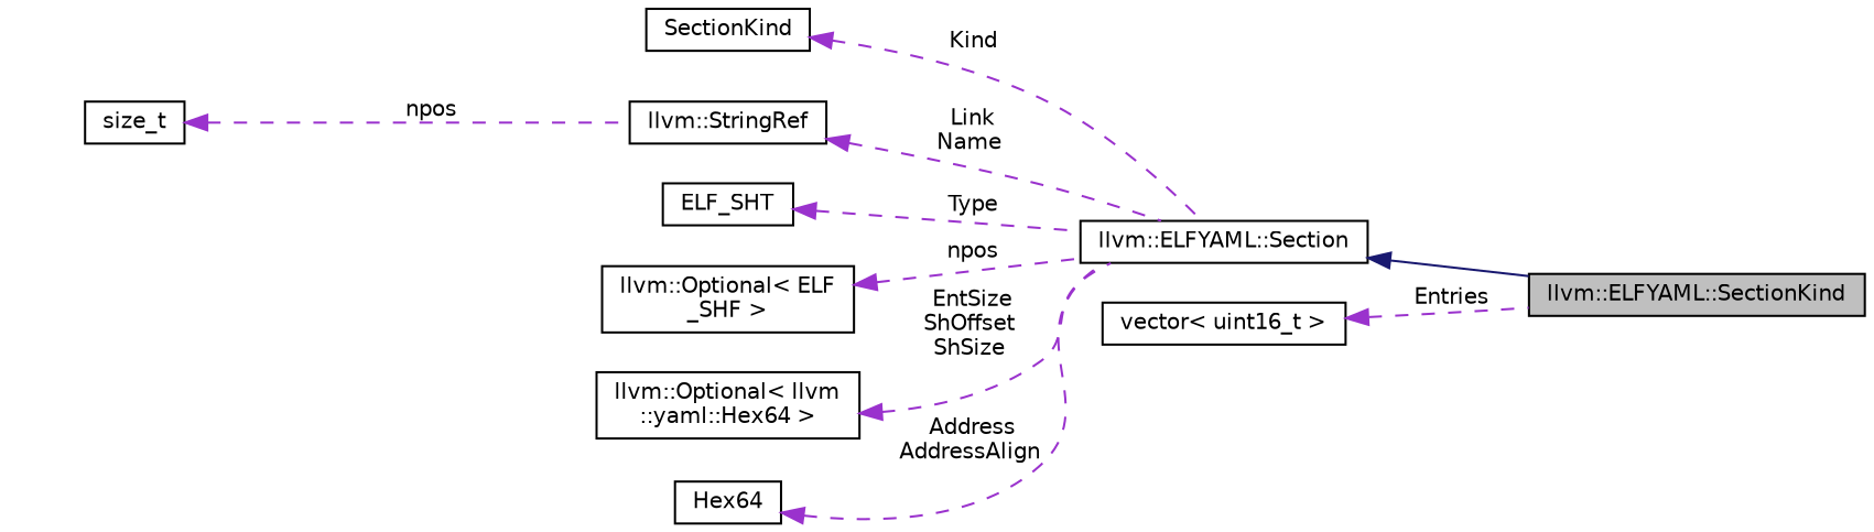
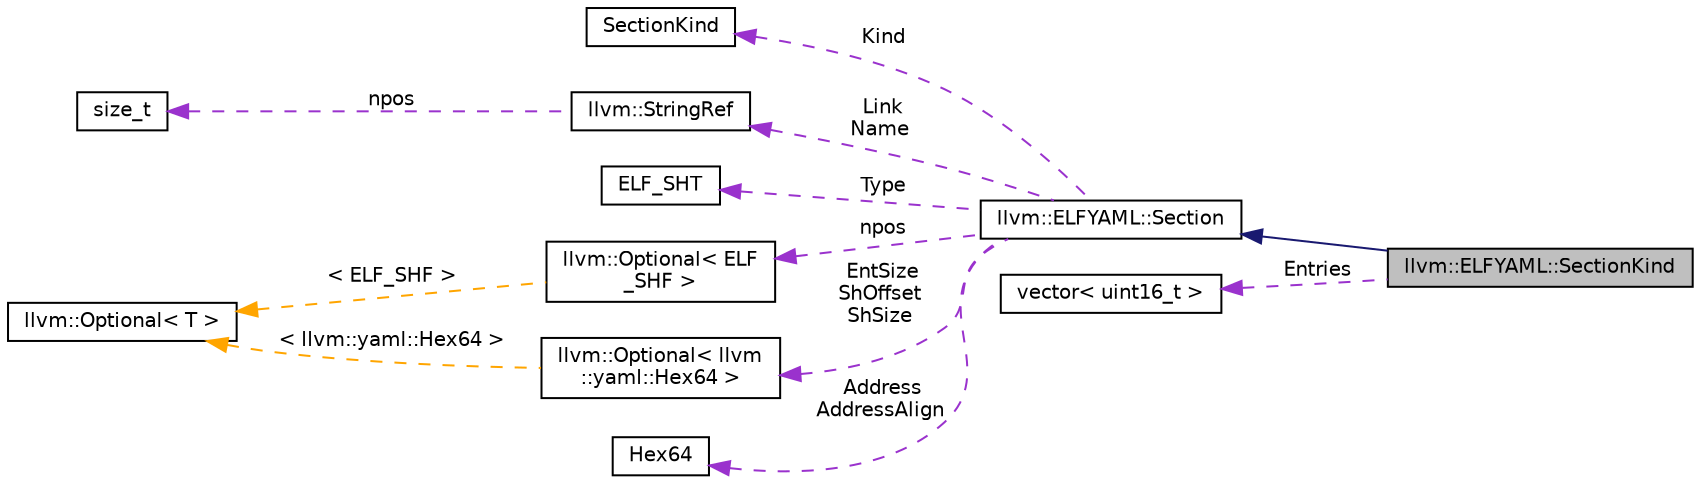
  digraph {
    rankdir=LR
    node [color=black fontname=Helvetica fontsize=10 shape=box]
    edge [color=darkorchid3 dir=back fontname=Helvetica fontsize=10 labelfontname=Helvetica labelfontsize=10 style=dashed]
    n1 [fillcolor=grey75 fontcolor=black height=0.2 label="llvm::ELFYAML::SectionKind" style=filled width=0.4]
    n2 [height=0.2 label="llvm::ELFYAML::Section" width=0.4]
    n3 [height=0.2 label=SectionKind width=0.4]
    n4 [height=0.2 label="llvm::StringRef" width=0.4]
    n5 [height=0.2 label=size_t width=0.4]
    n6 [height=0.2 label=ELF_SHT width=0.4]
    n7 [height=0.2 label="llvm::Optional\< ELF\l_SHF \>" width=0.4]
+   n8 [height=0.2 label="llvm::Optional\< T \>" width=0.4]
    n9 [height=0.2 label="llvm::Optional\< llvm\l::yaml::Hex64 \>" width=0.4]
    n10 [height=0.2 label=Hex64 width=0.4]
    n11 [height=0.2 label="vector\< uint16_t \>" width=0.4]
    n2 -> n1 [color=midnightblue style=solid]
    n3 -> n2 [label=" Kind"]
    n4 -> n2 [label=" Link\nName"]
    n5 -> n4 [label=" npos"]
    n6 -> n2 [label=" Type"]
    n7 -> n2 [label=" npos"]
+   n8 -> n7 [color=orange label=" \< ELF_SHF \>"]
+   n8 -> n9 [color=orange label=" \< llvm::yaml::Hex64 \>"]
    n9 -> n2 [label=" EntSize\nShOffset\nShSize"]
    n10 -> n2 [label=" Address\nAddressAlign"]
    n11 -> n1 [label=" Entries"]
  }
